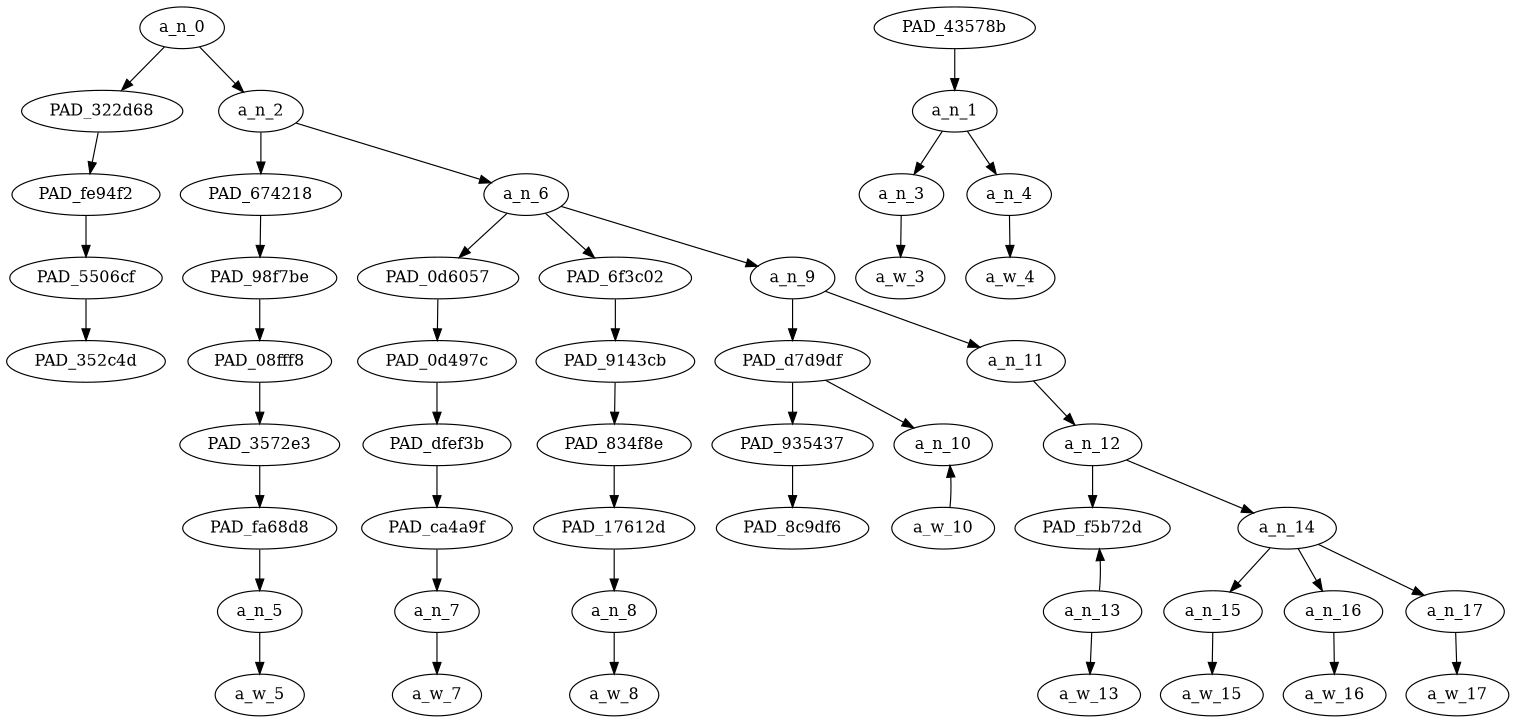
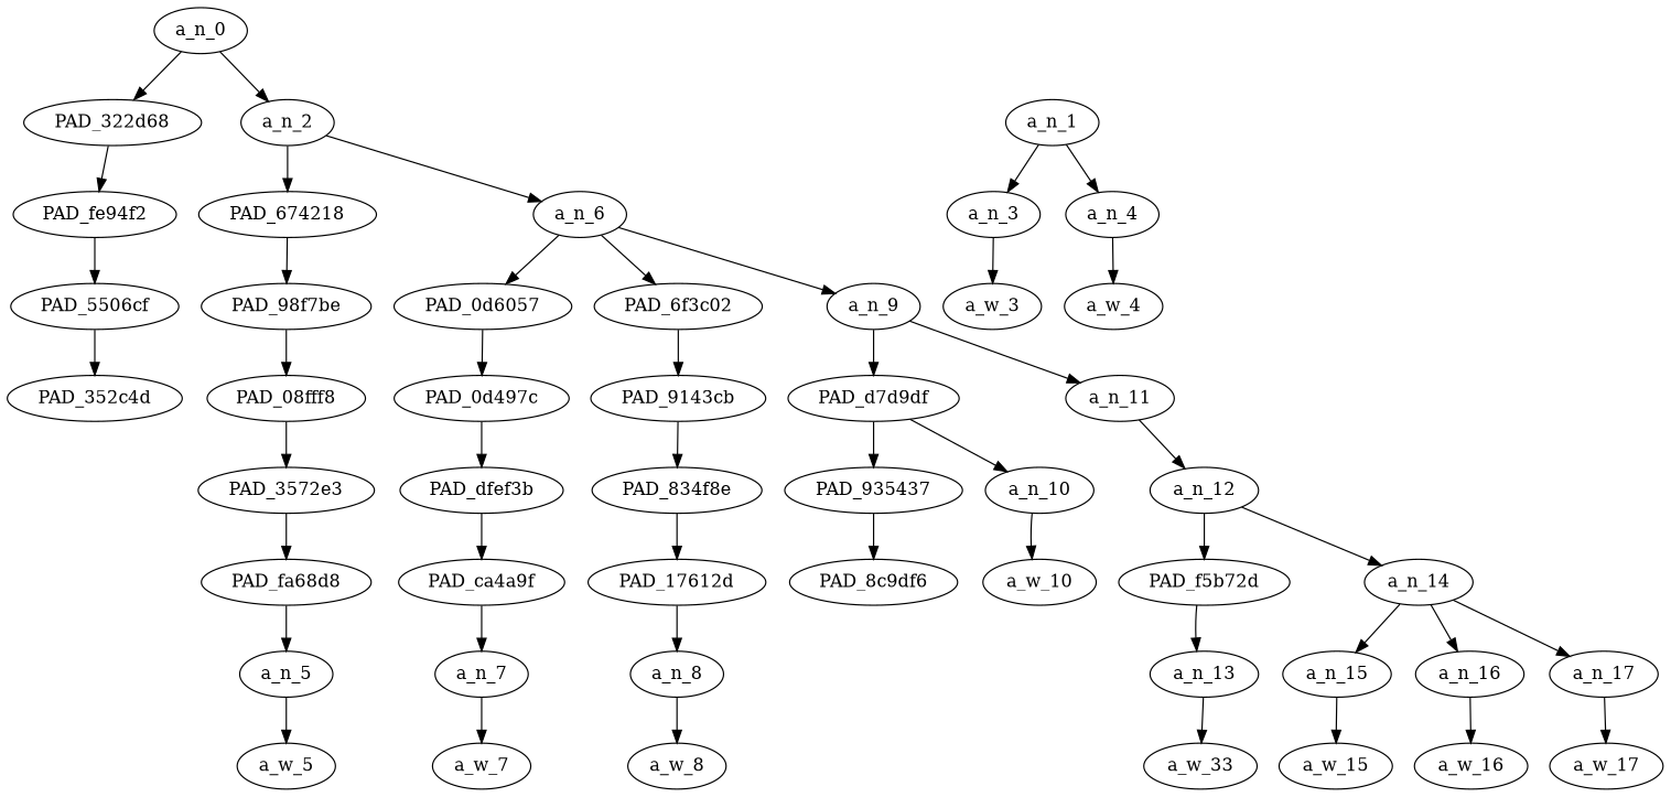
  strict digraph {
    node [div_dir=1 index=0 level=1 text_span="[2]" value=0.26439556]
    a_n_0 [level=8 text_span="[0, 1, 2, 3, 4, 5, 6, 7, 8, 9]" value=1.00000001]
    n2 [div_dir=-1 label=PAD_322d68 level=7 text_span="[0, 1]"]
    a_n_2 [index=1 level=7 text_span="[2, 3, 4, 5, 6, 7, 8, 9]" value=0.73509729]
    PAD_fe94f2 [div_dir=-1 level=6 text_span="[0, 1]"]
    PAD_674218 [index=1 level=6 value=0.07733260]
    a_n_6 [index=2 level=6 text_span="[3, 4, 5, 6, 7, 8, 9]" value=0.65691868]
    PAD_5506cf [div_dir=-1 level=5 text_span="[0, 1]"]
    PAD_98f7be [index=1 level=5 value=0.07733260]
    PAD_0d6057 [div_dir=-1 index=2 level=5 text_span="[3]" value=0.07604837]
    PAD_6f3c02 [div_dir=-1 index=3 level=5 text_span="[4]" value=0.08346954]
    a_n_9 [index=4 level=5 text_span="[5, 6, 7, 8, 9]" value=0.49655583]
    PAD_352c4d [div_dir=-1 level=4 text_span="[0, 1]"]
-   PAD_43578b [div_dir=-1 level=3 text_span="[0, 1]"]
    a_n_1 [div_dir=-1 level=2 text_span="[0, 1]"]
    a_n_3 [div_dir=-1 text_span="[0]" value=0.14848732]
    a_n_4 [index=1 text_span="[1]" value=0.11534731]
    a_w_3 [div_dir=0 level=0 text_span="[0]" value=white]
    a_w_4 [div_dir=0 index=1 level=0 text_span="[1]" value=people]
    PAD_08fff8 [index=1 level=4 value=0.07733260]
    PAD_0d497c [div_dir=-1 index=2 level=4 text_span="[3]" value=0.07604837]
    PAD_9143cb [div_dir=-1 index=3 level=4 text_span="[4]" value=0.08346954]
    PAD_d7d9df [index=4 level=4 text_span="[5]" value=0.05947428]
    a_n_11 [index=5 level=4 text_span="[6, 7, 8, 9]" value=0.43587801]
    PAD_3572e3 [index=1 level=3 value=0.07733260]
    PAD_fa68d8 [index=1 level=2 value=0.07733260]
    a_n_5 [index=2 value=0.07733260]
    a_w_5 [div_dir=0 index=2 level=0 value=getting]
    PAD_dfef3b [div_dir=-1 index=2 level=3 text_span="[3]" value=0.07604837]
    PAD_834f8e [div_dir=-1 index=3 level=3 text_span="[4]" value=0.08346954]
    PAD_935437 [index=4 level=3 text_span="[5]" value=0.05947428]
    a_n_10 [index=5 text_span="[5]" value=0.05947428]
    a_n_12 [index=5 level=3 text_span="[6, 7, 8, 9]" value=0.43460334]
    PAD_ca4a9f [div_dir=-1 index=2 level=2 text_span="[3]" value=0.07604837]
    a_n_7 [div_dir=-1 index=3 text_span="[3]" value=0.07604837]
    a_w_7 [div_dir=0 index=3 level=0 text_span="[3]" value=too]
    PAD_17612d [div_dir=-1 index=3 level=2 text_span="[4]" value=0.08346954]
    a_n_8 [div_dir=-1 index=4 text_span="[4]" value=0.08346954]
    a_w_8 [div_dir=0 index=4 level=0 text_span="[4]" value=comfortable]
    PAD_8c9df6 [index=4 level=2 text_span="[5]" value=0.05947428]
    PAD_f5b72d [index=5 level=2 text_span="[6]" value=0.08347105]
    a_n_14 [index=6 level=2 text_span="[7, 8, 9]" value=0.34985762]
    a_w_10 [div_dir=0 index=5 level=0 text_span="[5]" value=with]
    a_n_13 [index=6 text_span="[6]" value=0.08347105]
    a_n_15 [index=7 text_span="[7]" value=0.08010784]
    a_n_16 [div_dir=-1 index=8 text_span="[8]" value=0.10768175]
    a_n_17 [index=9 text_span="[9]" value=0.16106131]
-   a_w_13 [div_dir=0 index=6 level=0 text_span="[6]" value=using]
+   a_w_13 [div_dir=0 index=6 level=0 text_span="[6]" value=using label=a_w_33]
    a_w_15 [div_dir=0 index=7 level=0 text_span="[7]" value=the]
    a_w_16 [div_dir=0 index=8 level=0 text_span="[8]" value=word]
    a_w_17 [div_dir=0 index=9 level=0 text_span="[9]" value=ghetto]
    a_n_0 -> n2
    a_n_0 -> a_n_2
    n2 -> PAD_fe94f2
    a_n_2 -> PAD_674218
    a_n_2 -> a_n_6
    PAD_fe94f2 -> PAD_5506cf
    PAD_674218 -> PAD_98f7be
    a_n_6 -> PAD_0d6057
    a_n_6 -> PAD_6f3c02
    a_n_6 -> a_n_9
    PAD_5506cf -> PAD_352c4d
    PAD_98f7be -> PAD_08fff8
    PAD_0d6057 -> PAD_0d497c
    PAD_6f3c02 -> PAD_9143cb
    a_n_9 -> PAD_d7d9df
    a_n_9 -> a_n_11
-   PAD_43578b -> a_n_1
    a_n_1 -> a_n_3
    a_n_1 -> a_n_4
    a_n_3 -> a_w_3
    a_n_4 -> a_w_4
    PAD_08fff8 -> PAD_3572e3
    PAD_0d497c -> PAD_dfef3b
    PAD_9143cb -> PAD_834f8e
    PAD_d7d9df -> PAD_935437
    PAD_d7d9df -> a_n_10
    a_n_11 -> a_n_12
    PAD_3572e3 -> PAD_fa68d8
    PAD_fa68d8 -> a_n_5
    a_n_5 -> a_w_5
    PAD_dfef3b -> PAD_ca4a9f
    PAD_834f8e -> PAD_17612d
    PAD_935437 -> PAD_8c9df6
-   a_w_10 -> a_n_10
+   a_n_10 -> a_w_10
    a_n_12 -> PAD_f5b72d
    a_n_12 -> a_n_14
    PAD_ca4a9f -> a_n_7
    a_n_7 -> a_w_7
    PAD_17612d -> a_n_8
    a_n_8 -> a_w_8
-   a_n_13 -> PAD_f5b72d
+   PAD_f5b72d -> a_n_13
    a_n_14 -> a_n_15
    a_n_14 -> a_n_16
    a_n_14 -> a_n_17
    a_n_13 -> a_w_13
    a_n_15 -> a_w_15
    a_n_16 -> a_w_16
    a_n_17 -> a_w_17
  }
